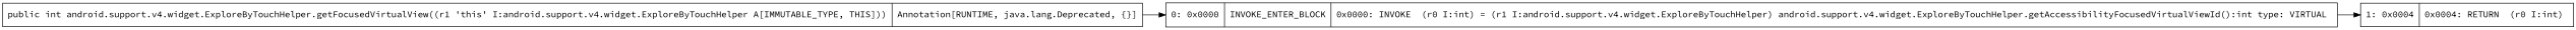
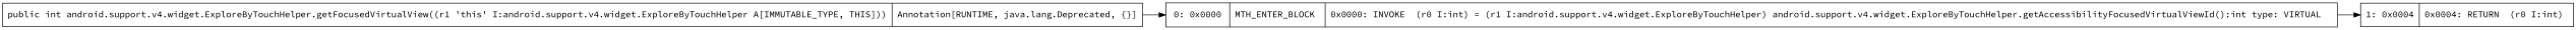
  digraph {
    rankdir=LR
    fontname="Source Code Pro"
    node [shape=record fontname="Source Code Pro"]
    edge [fontname="Source Code Pro"]
-   n1 [label="{0\:\ 0x0000|INVOKE_ENTER_BLOCK\l|0x0000: INVOKE  (r0 I:int) = (r1 I:android.support.v4.widget.ExploreByTouchHelper) android.support.v4.widget.ExploreByTouchHelper.getAccessibilityFocusedVirtualViewId():int type: VIRTUAL \l}"]
+   n1 [label="{0\:\ 0x0000|MTH_ENTER_BLOCK\l|0x0000: INVOKE  (r0 I:int) = (r1 I:android.support.v4.widget.ExploreByTouchHelper) android.support.v4.widget.ExploreByTouchHelper.getAccessibilityFocusedVirtualViewId():int type: VIRTUAL \l}"]
    n2 [label="{1\:\ 0x0004|0x0004: RETURN  (r0 I:int) \l}"]
    n3 [label="{public int android.support.v4.widget.ExploreByTouchHelper.getFocusedVirtualView((r1 'this' I:android.support.v4.widget.ExploreByTouchHelper A[IMMUTABLE_TYPE, THIS]))  | Annotation[RUNTIME, java.lang.Deprecated, \{\}]\l}"]
    n1 -> n2
    n3 -> n1
  }
